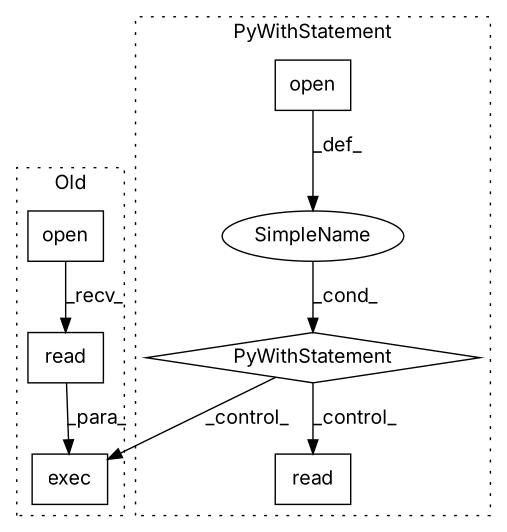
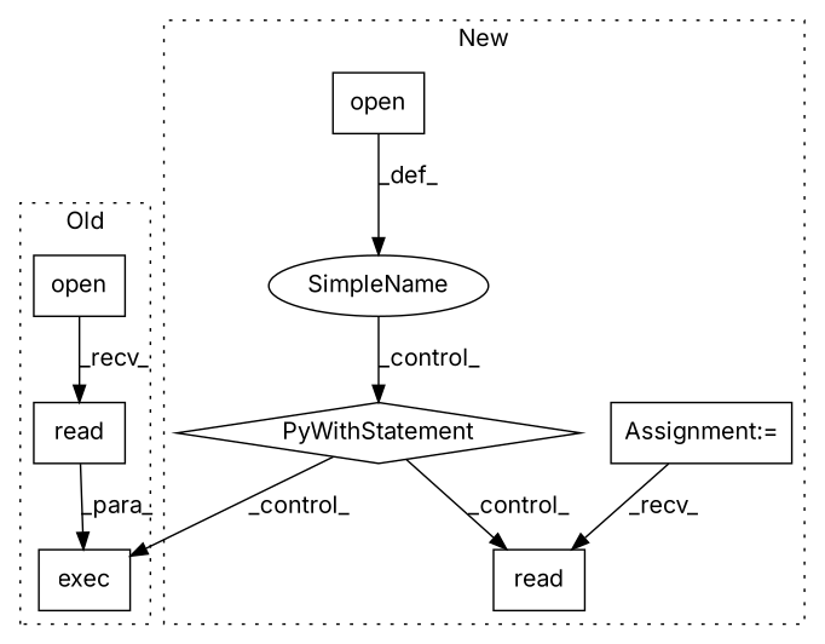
  digraph {
    fontname=Inter
    node [a=32 fontname=Inter l="5,1" shape=box]
    edge [fontname=Inter]
    n1 [label=exec s="3529,3563"]
    n2 [l=6 label=read s=3547]
    n3 [label=open s="3534,3545"]
    n4 [a=104 l="10,2" label=PyWithStatement s="3647,3679" shape=diamond]
    n5 [a=42 label=SimpleName shape=ellipse l=""]
    n6 [l=6 label=read s=3712]
+   n7 [a=7 l=1 label="Assignment:=" s=3696]
    n8 [label=open s="3660,3678"]
    subgraph cluster_1 {
      label=Old
      style=dotted
      n1
      n2
      n3
    }
    subgraph cluster_2 {
-     label=PyWithStatement
+     label=New
      style=dotted
      n4
      n5
      n6
+     n7
      n8
    }
    n2 -> n1 [label=_para_]
    n3 -> n2 [label=_recv_]
    n4 -> n1 [label=_control_]
    n4 -> n6 [label=_control_]
-   n5 -> n4 [label=_cond_]
+   n5 -> n4 [label=_control_]
+   n7 -> n6 [label=_recv_]
    n8 -> n5 [label=_def_]
  }
